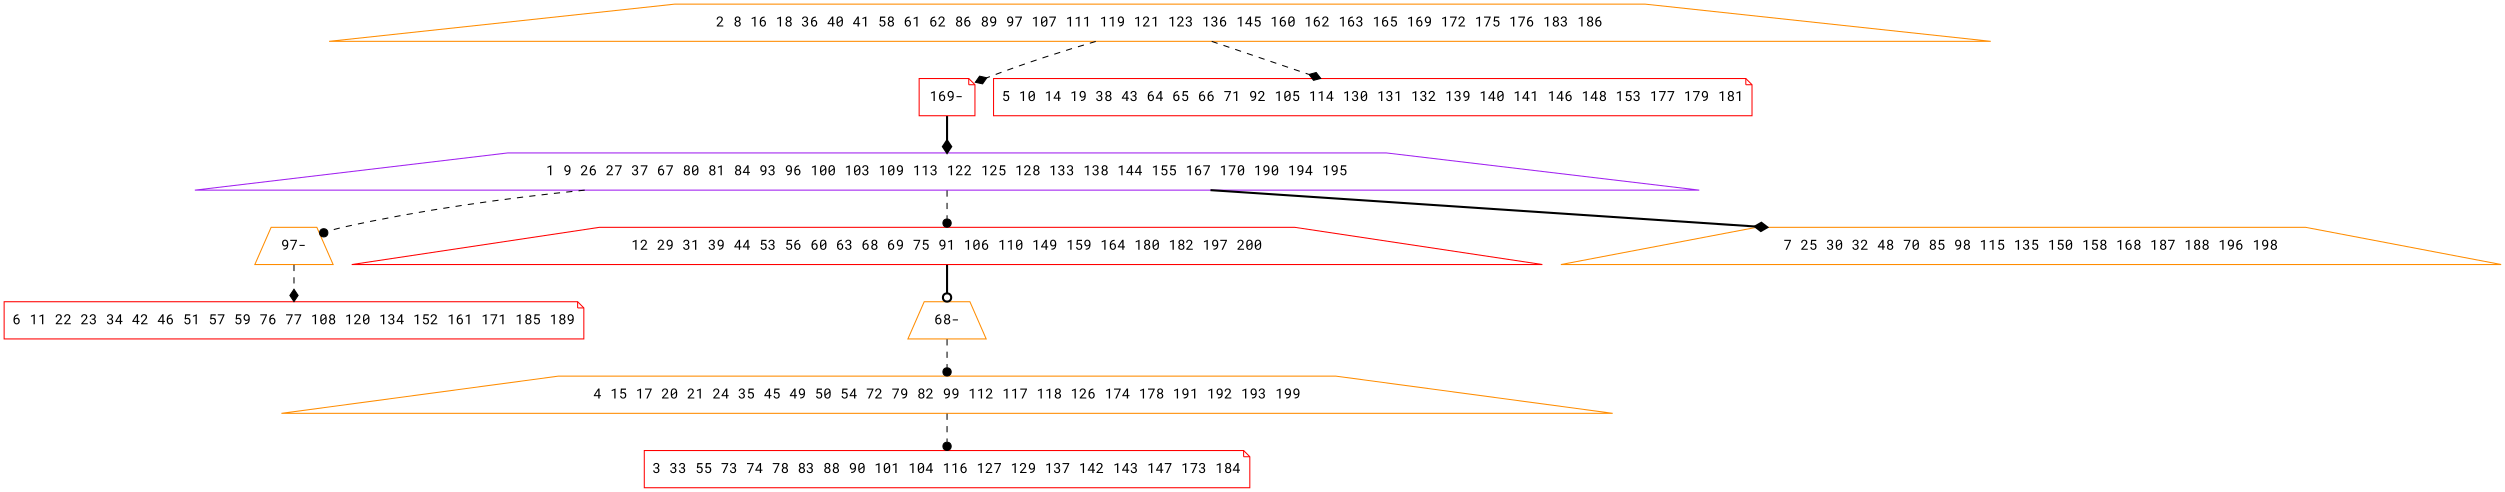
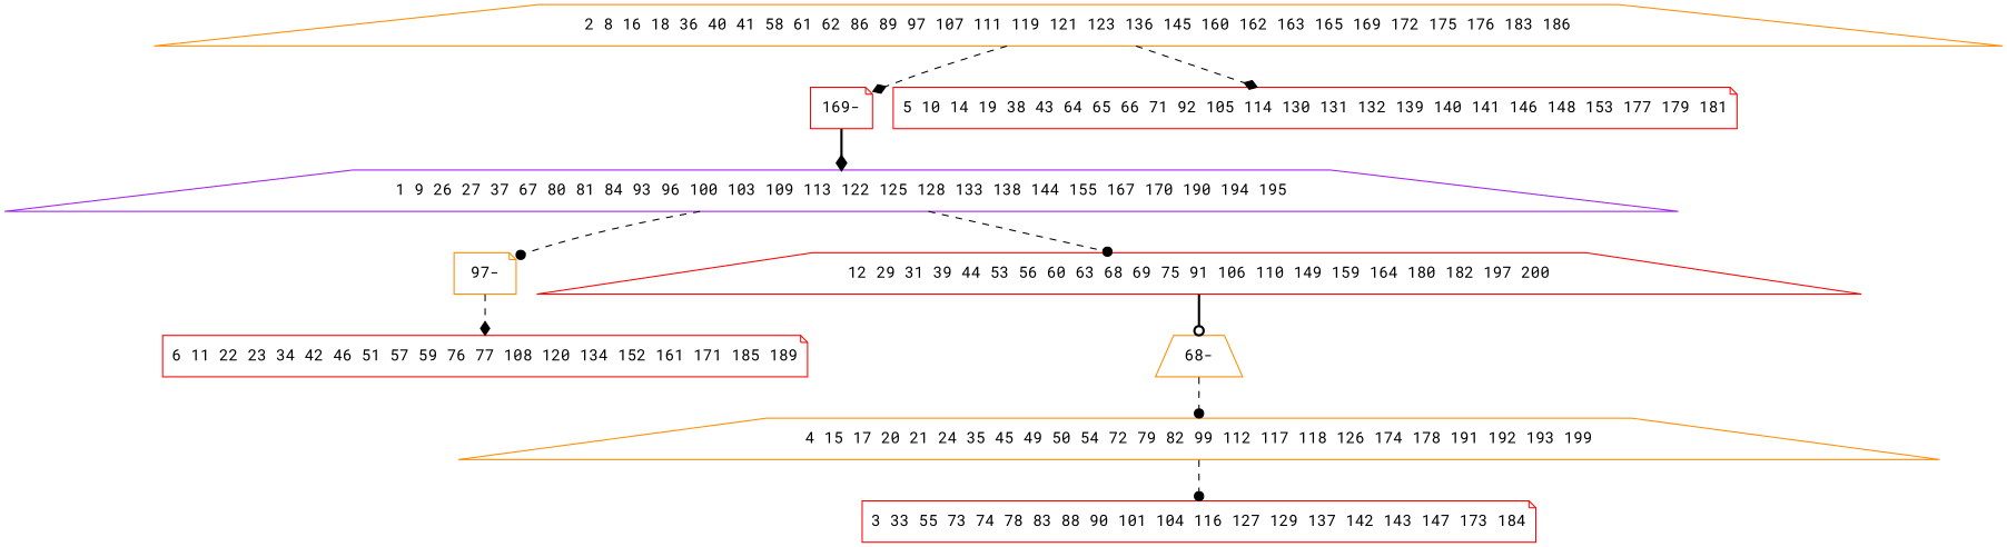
  digraph {
    fontname="Roboto Mono"
    node [color=darkorange fontname="Roboto Mono" shape=trapezium]
    edge [arrowhead=diamond fontname="Roboto Mono" style=dashed]
    n1 [label="2 8 16 18 36 40 41 58 61 62 86 89 97 107 111 119 121 123 136 145 160 162 163 165 169 172 175 176 183 186"]
    n2 [color=red label="169-" shape=note]
    n3 [color=red label="5 10 14 19 38 43 64 65 66 71 92 105 114 130 131 132 139 140 141 146 148 153 177 179 181" shape=note]
    n4 [color=purple label="1 9 26 27 37 67 80 81 84 93 96 100 103 109 113 122 125 128 133 138 144 155 167 170 190 194 195"]
-   n5 [label="97-"]
+   n5 [label="97-" shape=note]
    n6 [color=red label="12 29 31 39 44 53 56 60 63 68 69 75 91 106 110 149 159 164 180 182 197 200"]
-   n7 [label="7 25 30 32 48 70 85 98 115 135 150 158 168 187 188 196 198"]
    n8 [color=red label="6 11 22 23 34 42 46 51 57 59 76 77 108 120 134 152 161 171 185 189" shape=note]
    n9 [label="68-"]
    n10 [label="4 15 17 20 21 24 35 45 49 50 54 72 79 82 99 112 117 118 126 174 178 191 192 193 199"]
    n11 [color=red label="3 33 55 73 74 78 83 88 90 101 104 116 127 129 137 142 143 147 173 184" shape=note]
    n1 -> n2
    n1 -> n3
    n2 -> n4 [style=bold]
    n4 -> n5 [arrowhead=dot]
    n4 -> n6 [arrowhead=dot]
-   n4 -> n7 [style=bold]
    n5 -> n8
    n6 -> n9 [arrowhead=odot style=bold]
    n9 -> n10 [arrowhead=dot]
    n10 -> n11 [arrowhead=dot]
  }
